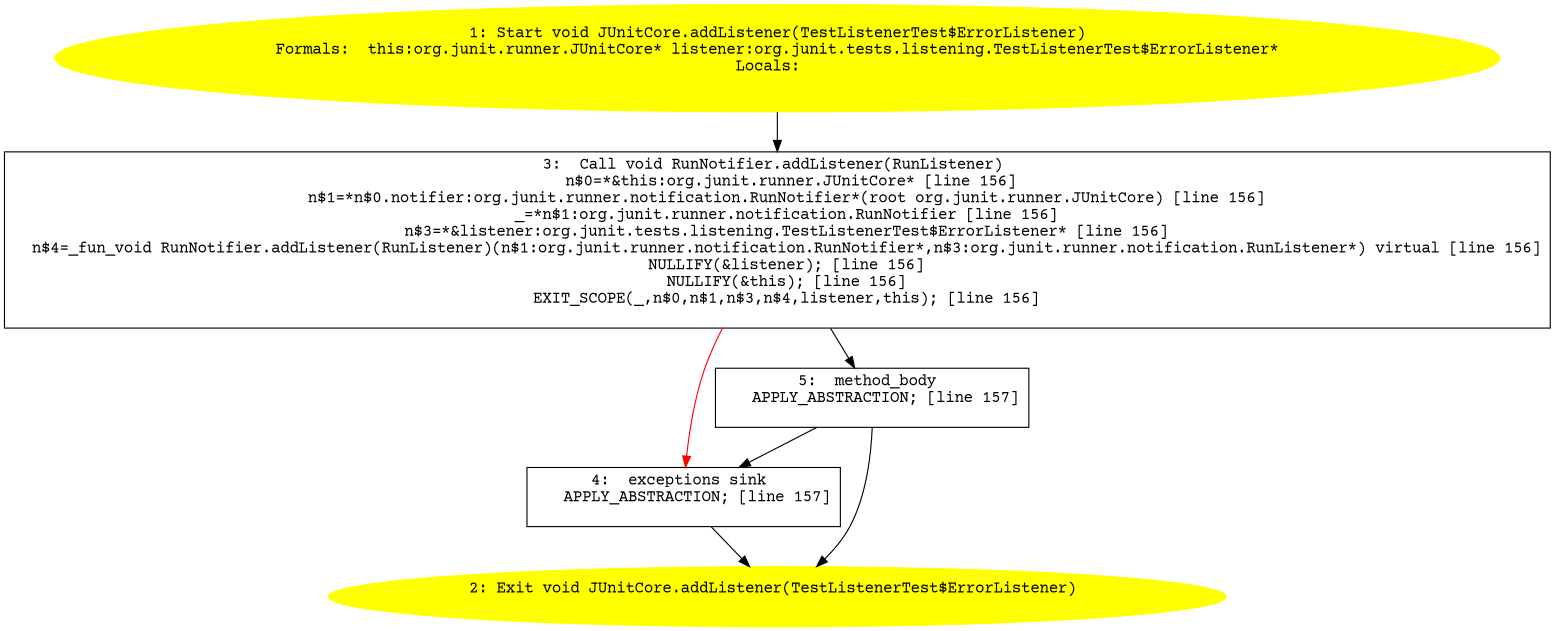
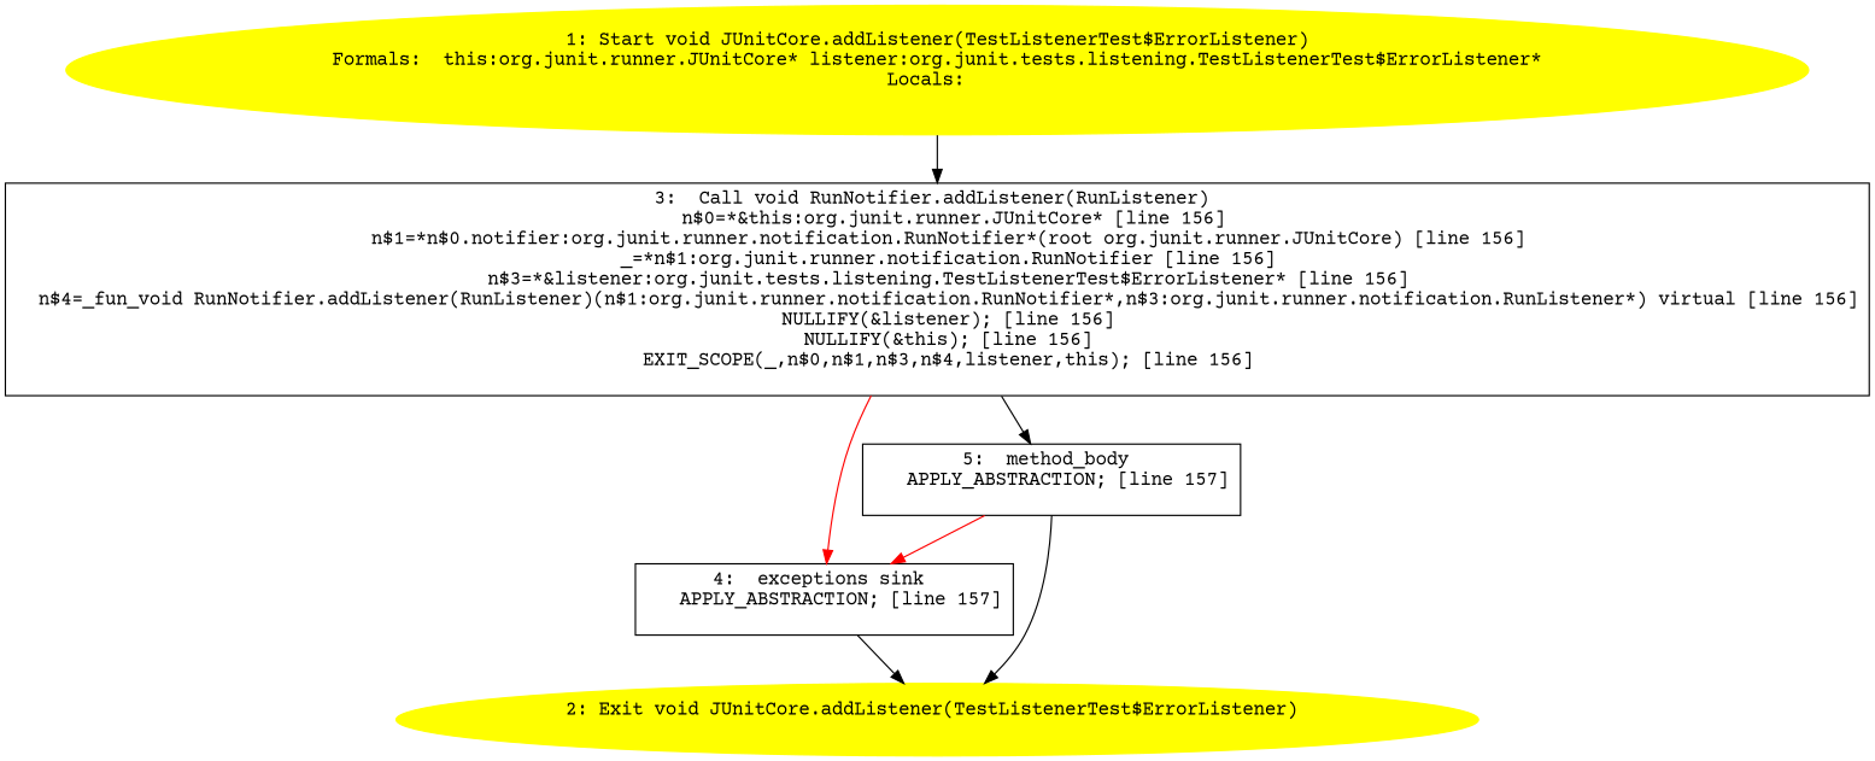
  digraph {
    fontname="Courier Prime"
    node [fontname="Courier Prime" shape=box]
    edge [fontname="Courier Prime"]
    n1 [color=yellow label="1: Start void JUnitCore.addListener(TestListenerTest$ErrorListener)\nFormals:  this:org.junit.runner.JUnitCore* listener:org.junit.tests.listening.TestListenerTest$ErrorListener*\nLocals:  \n  " style=filled shape=""]
    n2 [label="3:  Call void RunNotifier.addListener(RunListener) \n   n$0=*&this:org.junit.runner.JUnitCore* [line 156]\n  n$1=*n$0.notifier:org.junit.runner.notification.RunNotifier*(root org.junit.runner.JUnitCore) [line 156]\n  _=*n$1:org.junit.runner.notification.RunNotifier [line 156]\n  n$3=*&listener:org.junit.tests.listening.TestListenerTest$ErrorListener* [line 156]\n  n$4=_fun_void RunNotifier.addListener(RunListener)(n$1:org.junit.runner.notification.RunNotifier*,n$3:org.junit.runner.notification.RunListener*) virtual [line 156]\n  NULLIFY(&listener); [line 156]\n  NULLIFY(&this); [line 156]\n  EXIT_SCOPE(_,n$0,n$1,n$3,n$4,listener,this); [line 156]\n "]
    n3 [label="5:  method_body \n   APPLY_ABSTRACTION; [line 157]\n "]
    n4 [label="4:  exceptions sink \n   APPLY_ABSTRACTION; [line 157]\n "]
    n5 [color=yellow label="2: Exit void JUnitCore.addListener(TestListenerTest$ErrorListener) \n  " style=filled shape=""]
    n1 -> n2
    n2 -> n3
    n2 -> n4 [color=red]
-   n3 -> n4 [color=black]
+   n3 -> n4 [color=red]
    n3 -> n5
    n4 -> n5
  }
